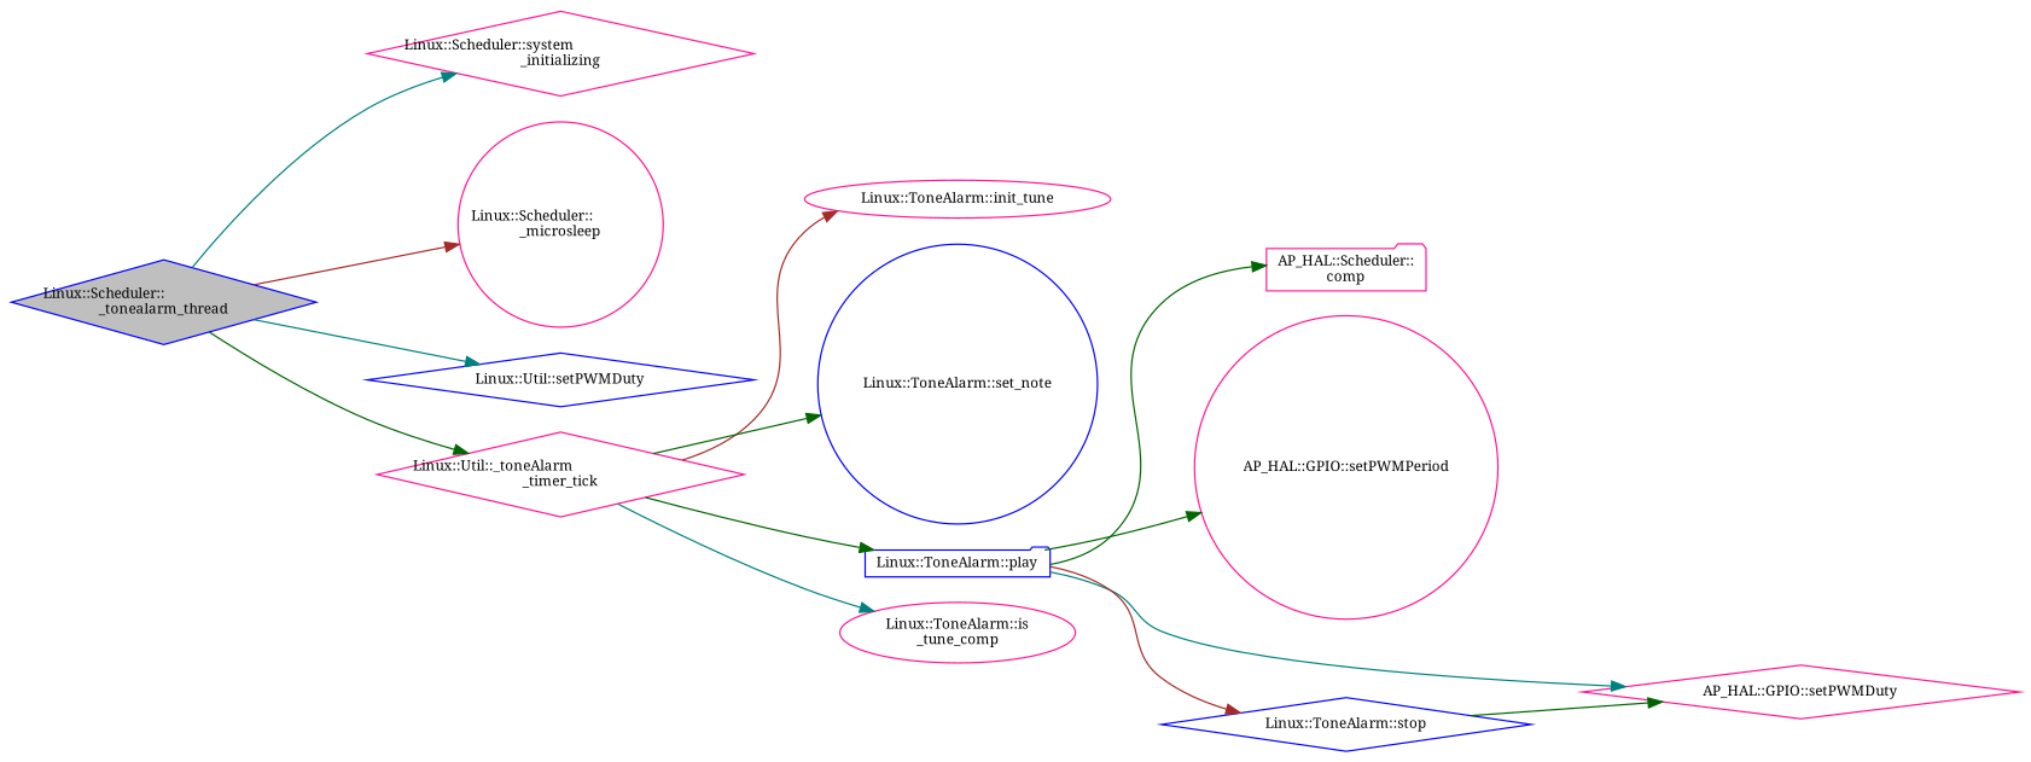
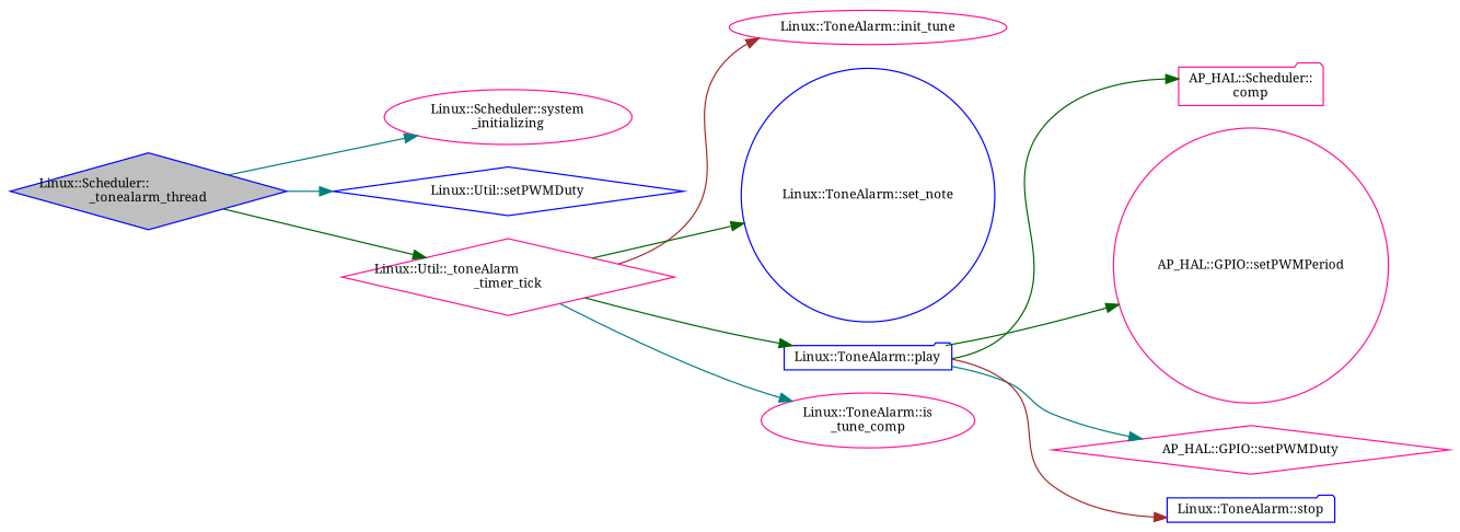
  digraph {
    fontname="Noto Serif"
    rankdir=LR
    node [color=deeppink fillcolor=white fontname="Noto Serif" fontsize=10 shape=diamond style=filled]
    edge [color=darkgreen fontname="Noto Serif" fontsize=10 labelfontname=Helvetica labelfontsize=10 style=solid]
    n1 [color=blue fillcolor=grey75 fontcolor=black height=0.2 label="Linux::Scheduler::\l_tonealarm_thread" width=0.4]
-   n2 [height=0.2 label="Linux::Scheduler::system\l_initializing" width=0.4]
-   n3 [height=0.2 label="Linux::Scheduler::\l_microsleep" shape=circle width=0.4]
+   n2 [height=0.2 label="Linux::Scheduler::system\l_initializing" shape=ellipse width=0.4]
    n4 [color=blue height=0.2 label="Linux::Util::setPWMDuty" width=0.4]
    n5 [height=0.2 label="Linux::Util::_toneAlarm\l_timer_tick" width=0.4]
    n6 [height=0.2 label="Linux::ToneAlarm::init_tune" shape=ellipse width=0.4]
    n7 [color=blue height=0.2 label="Linux::ToneAlarm::set_note" shape=circle width=0.4]
    n8 [color=blue height=0.2 label="Linux::ToneAlarm::play" shape=folder width=0.4]
    n9 [height=0.2 label="Linux::ToneAlarm::is\l_tune_comp" shape=ellipse width=0.4]
    n10 [height=0.2 label="AP_HAL::Scheduler::\lcomp" shape=folder width=0.4]
    n11 [height=0.2 label="AP_HAL::GPIO::setPWMPeriod" shape=circle width=0.4]
    n12 [height=0.2 label="AP_HAL::GPIO::setPWMDuty" width=0.4]
-   n13 [color=blue height=0.2 label="Linux::ToneAlarm::stop" width=0.4]
+   n13 [color=blue height=0.2 label="Linux::ToneAlarm::stop" shape=folder width=0.4]
    n1 -> n2 [color=teal]
-   n1 -> n3 [color=brown]
    n1 -> n4 [color=teal]
    n1 -> n5
    n5 -> n6 [color=brown]
    n5 -> n7
    n5 -> n8
    n5 -> n9 [color=teal]
    n8 -> n10
    n8 -> n11
    n8 -> n12 [color=teal]
    n8 -> n13 [color=brown]
-   n13 -> n12
  }
